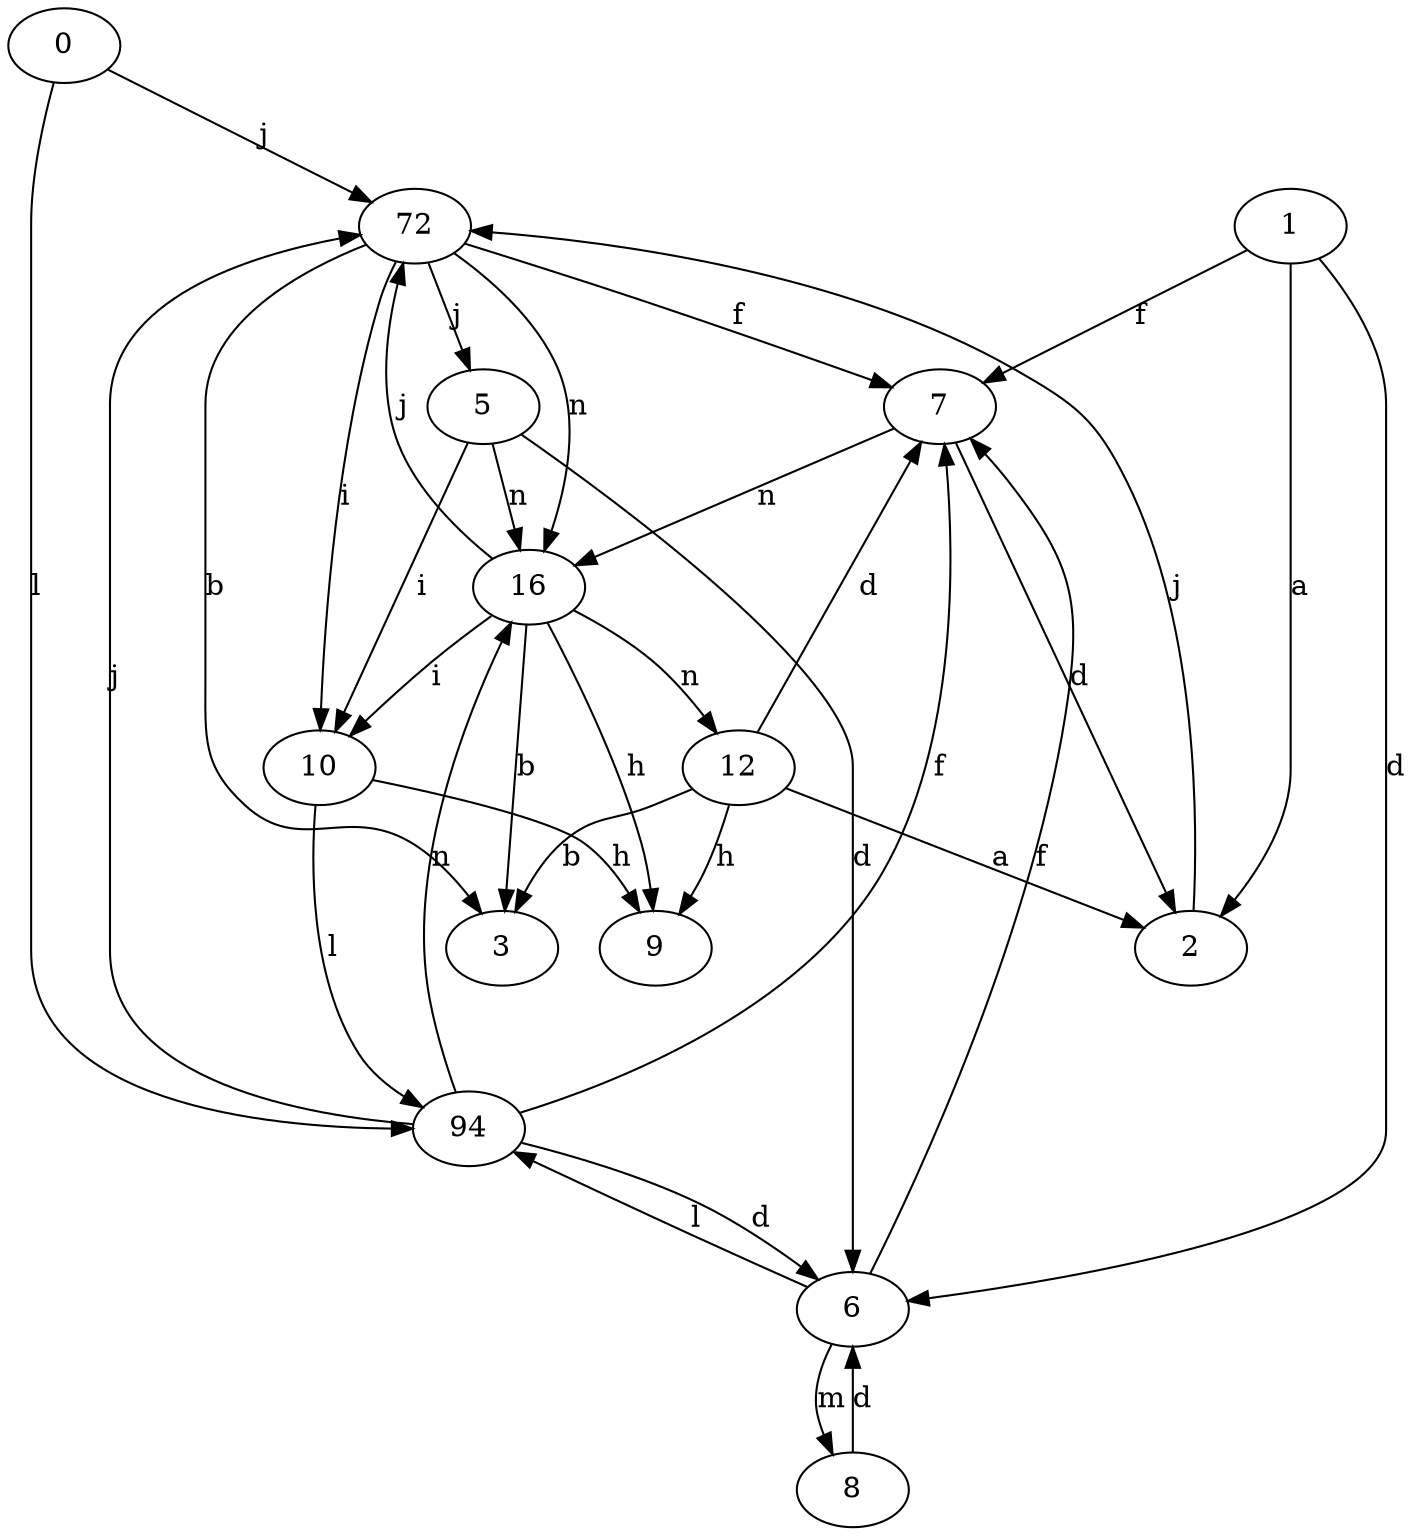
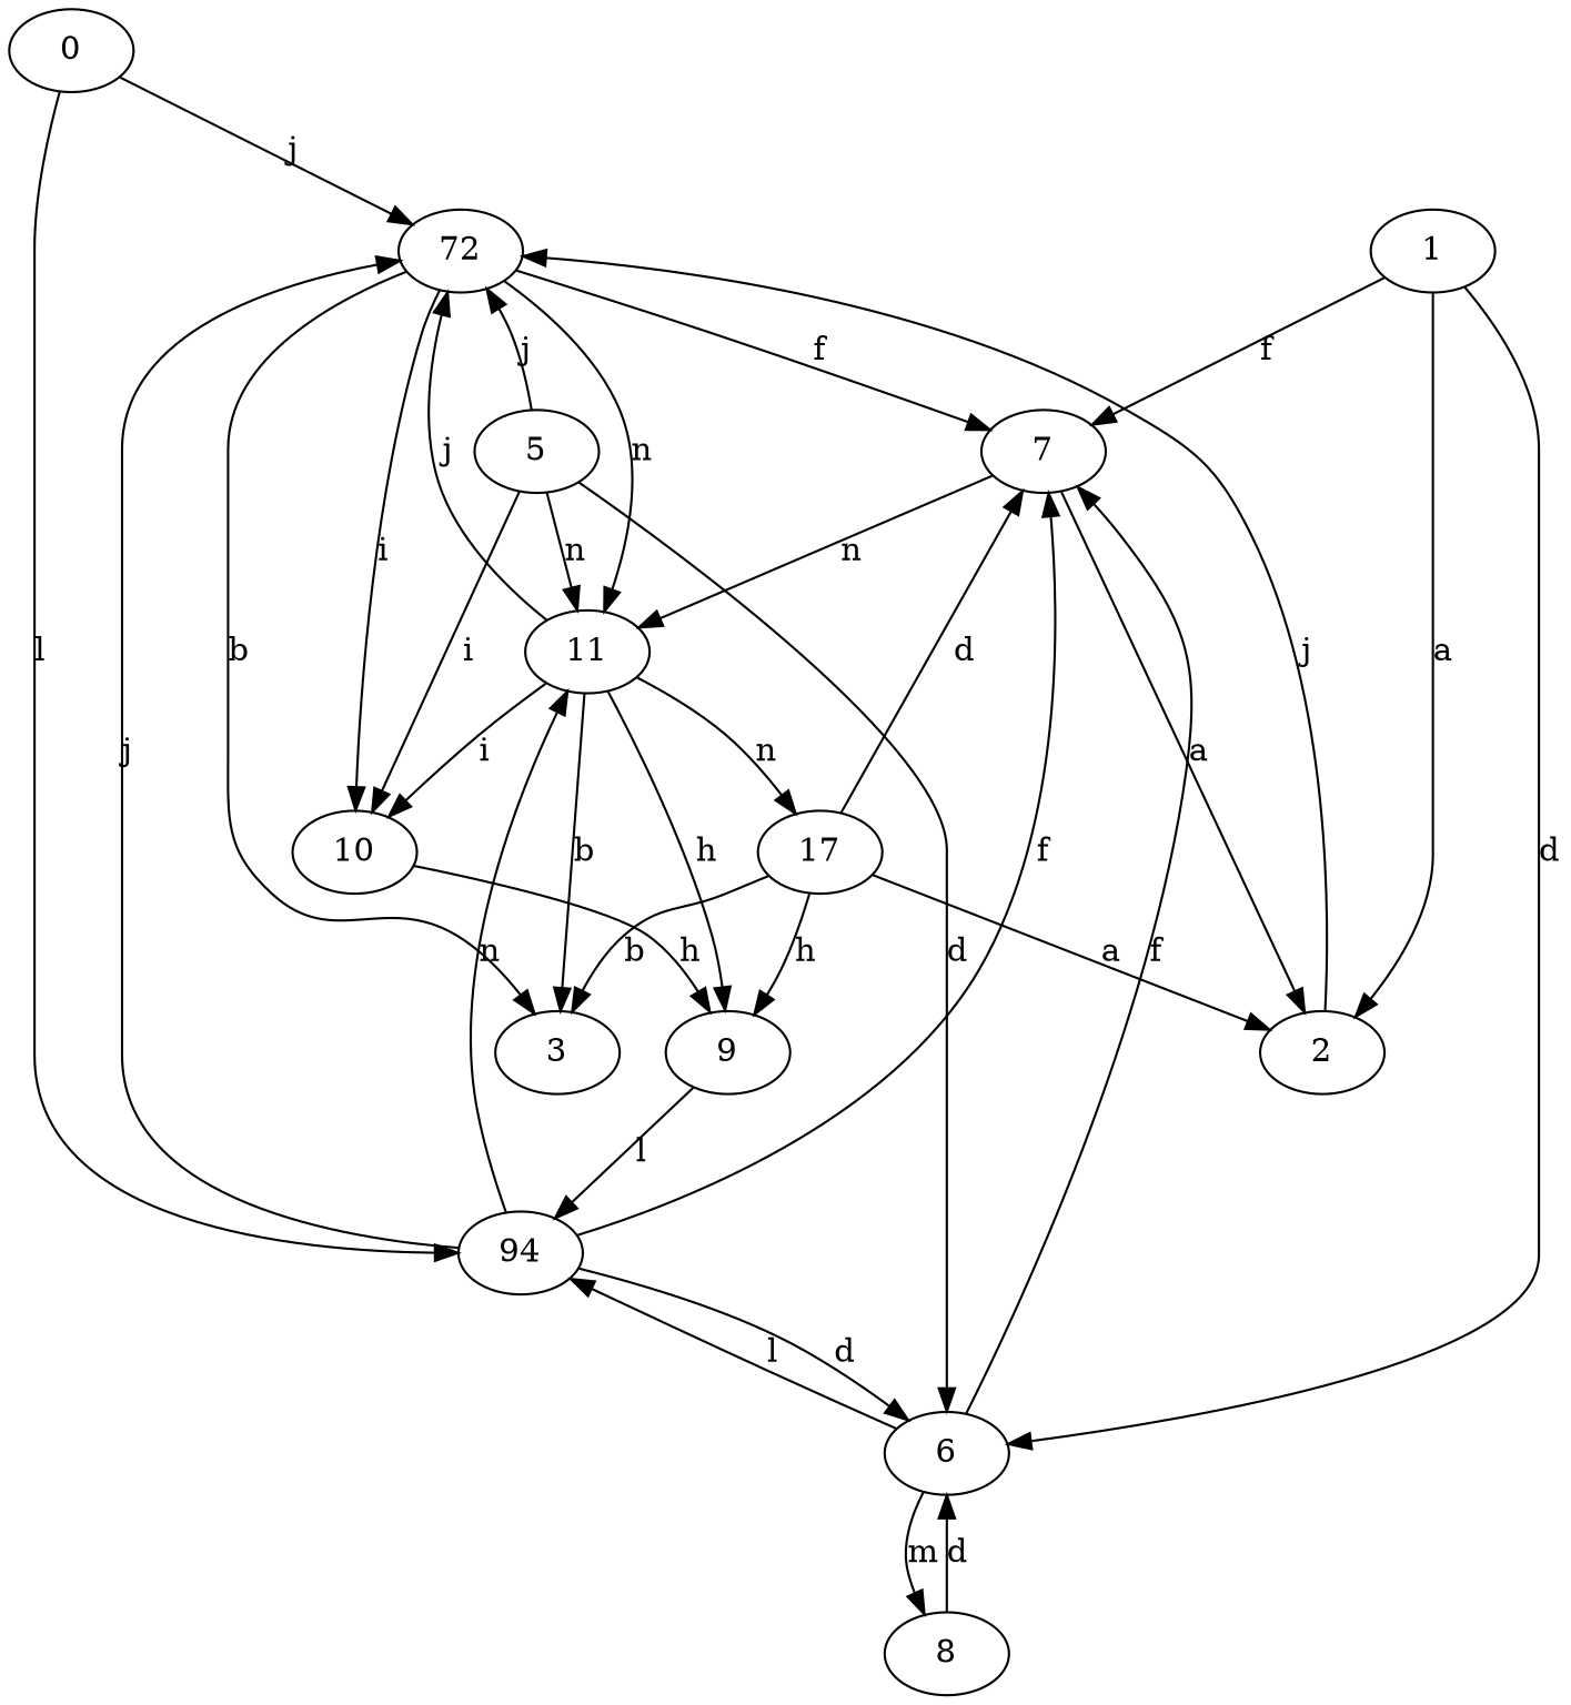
  strict digraph {
    n1 [label=72]
    0
    n3 [label=94]
    7
    10
-   16
+   16 [label=11]
    3
    6
    1
    2
    5
    8
    9
-   17 [label=12]
+   17
    n1 -> 7 [label=f]
    n1 -> 10 [label=i]
    n1 -> 16 [label=n]
    n1 -> 3 [label=b]
    0 -> n1 [label=j]
    0 -> n3 [label=l]
    n3 -> n1 [label=j]
    n3 -> 7 [label=f]
    n3 -> 16 [label=n]
    n3 -> 6 [label=d]
    7 -> 16 [label=n]
-   7 -> 2 [label=d]
+   7 -> 2 [label=a]
    10 -> 9 [label=h]
    16 -> n1 [label=j]
    16 -> 10 [label=i]
    16 -> 3 [label=b]
    16 -> 9 [label=h]
    16 -> 17 [label=n]
    6 -> n3 [label=l]
    6 -> 7 [label=f]
    6 -> 8 [label=m]
    1 -> 7 [label=f]
    1 -> 6 [label=d]
    1 -> 2 [label=a]
    2 -> n1 [label=j]
-   n1 -> 5 [label=j]
+   5 -> n1 [label=j]
    5 -> 10 [label=i]
    5 -> 16 [label=n]
    5 -> 6 [label=d]
    8 -> 6 [label=d]
-   10 -> n3 [label=l]
+   9 -> n3 [label=l]
    17 -> 7 [label=d]
    17 -> 3 [label=b]
    17 -> 2 [label=a]
    17 -> 9 [label=h]
  }
